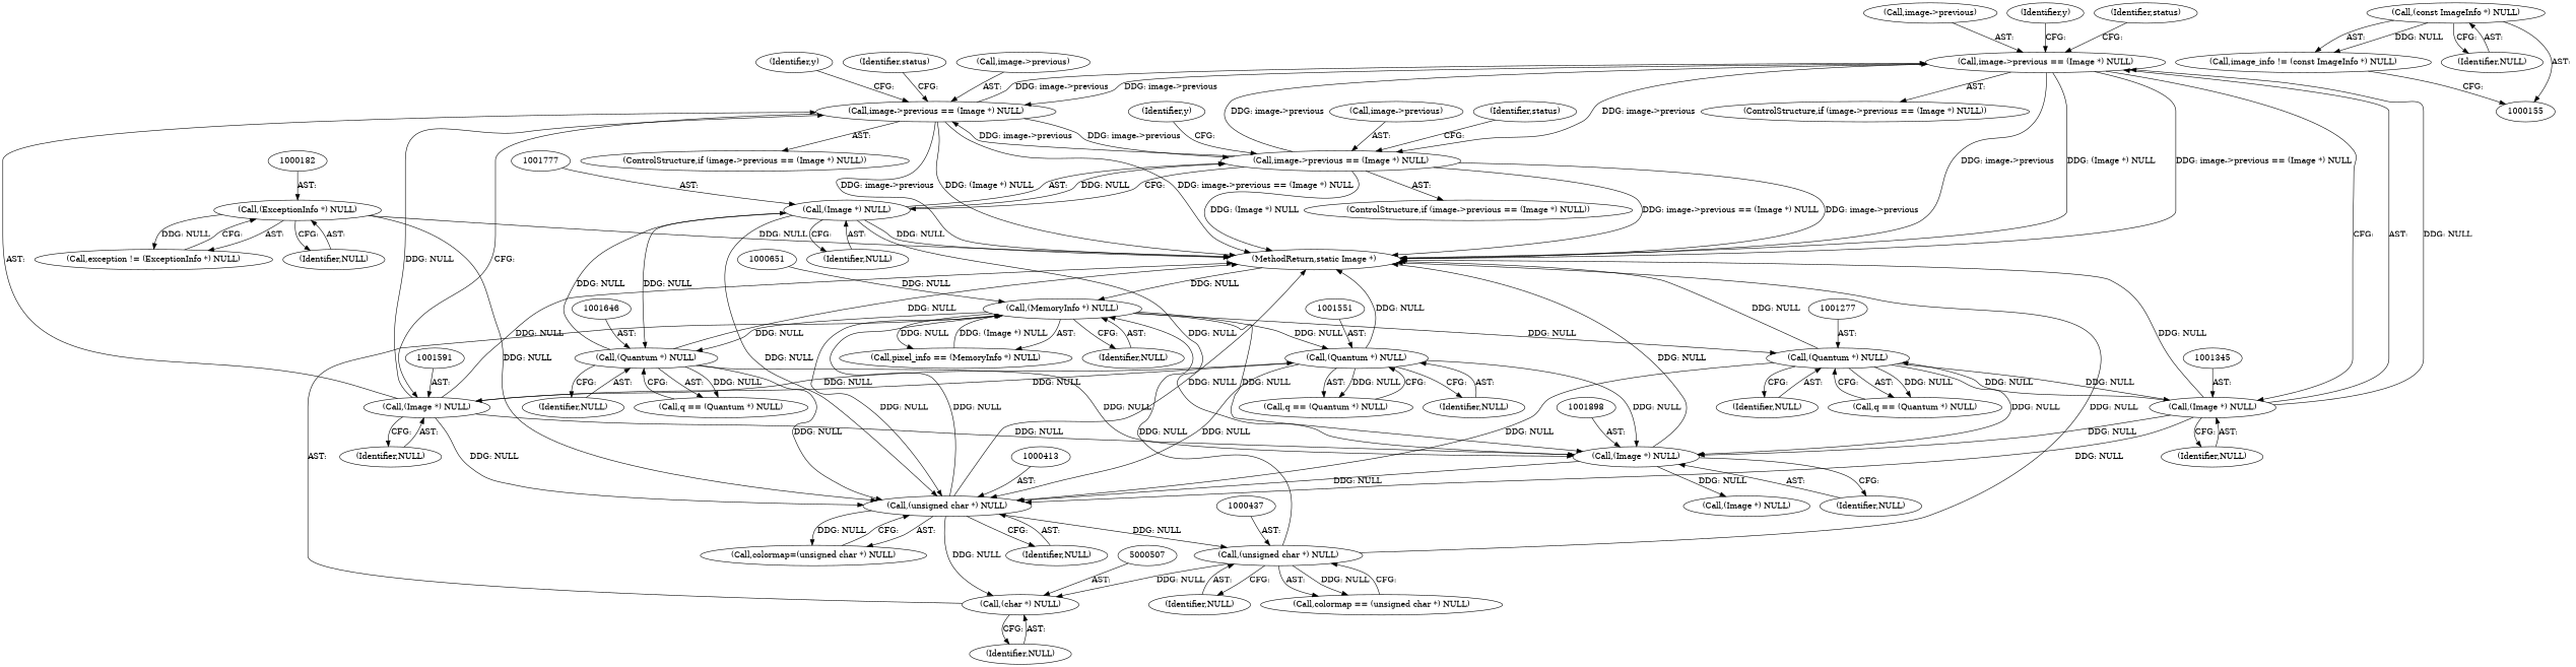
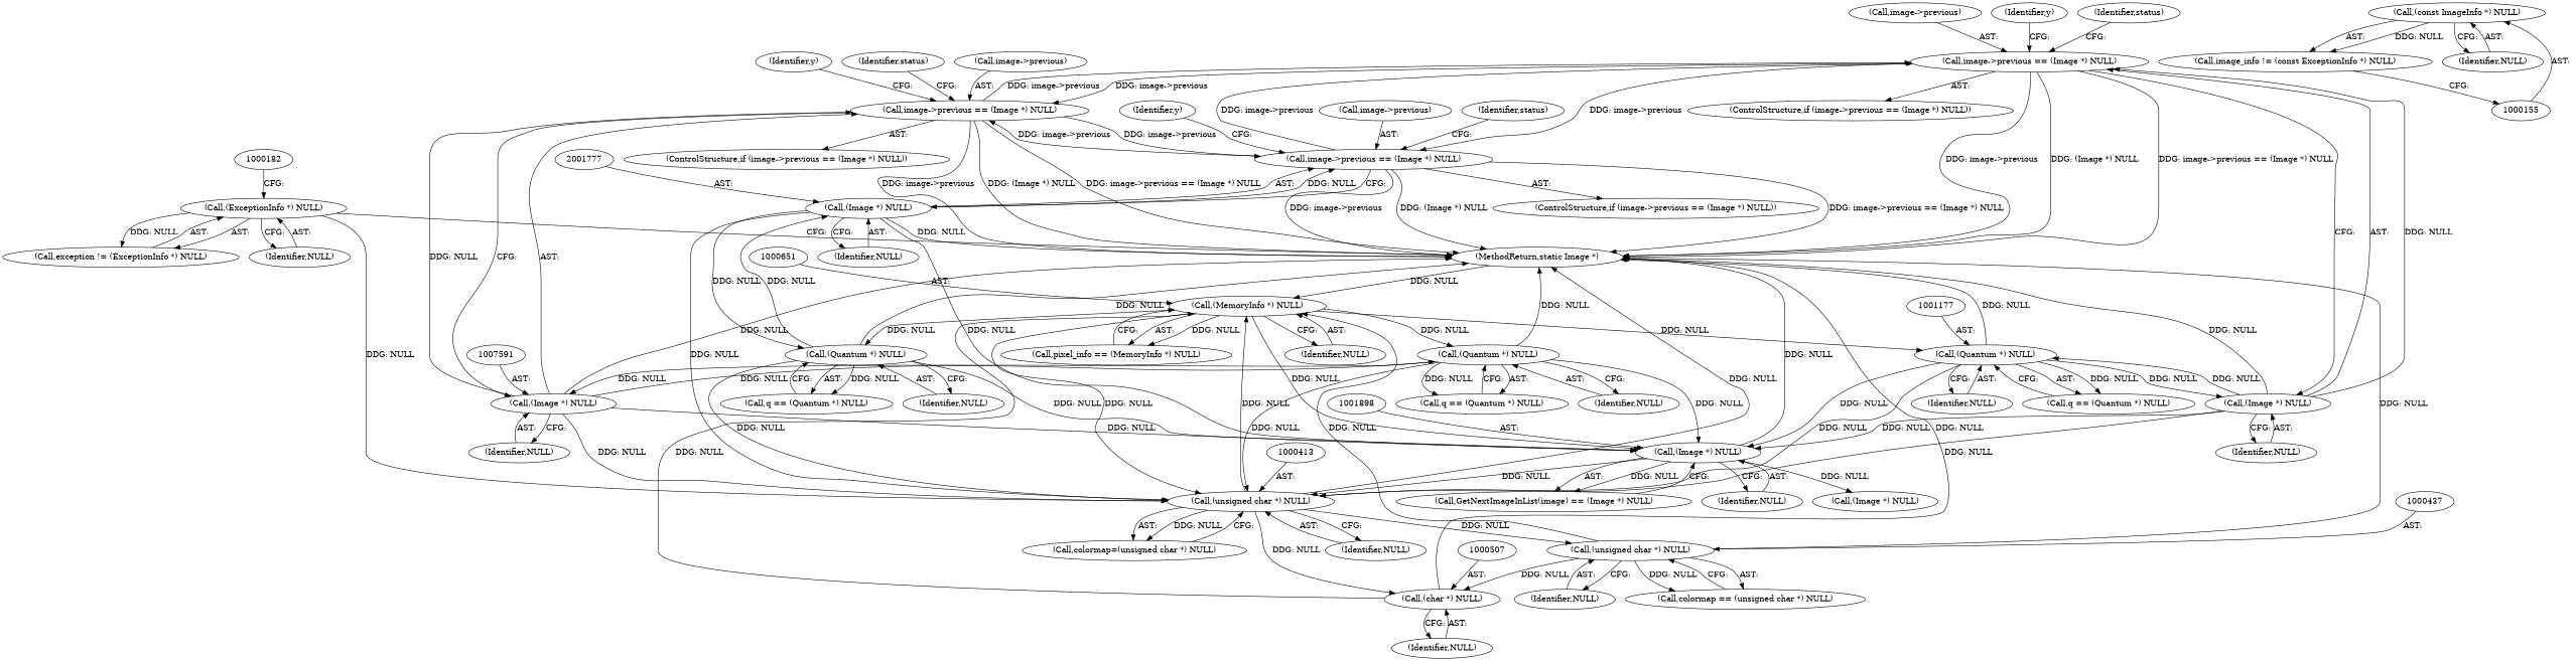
  digraph {
    n1 [label="(Call,image->previous == (Image *) NULL)"]
    n2 [label="(Call,image->previous == (Image *) NULL)"]
    n3 [label="(Call,image->previous == (Image *) NULL)"]
    n4 [label="(Call,(Image *) NULL)"]
    n5 [label="(ControlStructure,if (image->previous == (Image *) NULL))"]
    n6 [label="(MethodReturn,static Image *)"]
    n7 [label="(Call,(Image *) NULL)"]
    n8 [label="(ControlStructure,if (image->previous == (Image *) NULL))"]
    n9 [label="(Call,(Image *) NULL)"]
    n10 [label="(ControlStructure,if (image->previous == (Image *) NULL))"]
    n11 [label="(Call,(unsigned char *) NULL)"]
    n12 [label="(Call,(Image *) NULL)"]
    n13 [label="(Call,(Quantum *) NULL)"]
    n14 [label="(Identifier,NULL)"]
    n15 [label="(Call,(MemoryInfo *) NULL)"]
    n16 [label="(Call,(Quantum *) NULL)"]
    n17 [label="(Identifier,NULL)"]
    n18 [label="(Call,(Quantum *) NULL)"]
    n19 [label="(Identifier,NULL)"]
    n20 [label="(Identifier,NULL)"]
    n21 [label="(Call,q == (Quantum *) NULL)"]
    n22 [label="(Call,(unsigned char *) NULL)"]
    n23 [label="(Call,(char *) NULL)"]
    n24 [label="(Identifier,NULL)"]
    n25 [label="(Call,colormap=(unsigned char *) NULL)"]
    n26 [label="(Identifier,NULL)"]
+   n27 [label="(Call,GetNextImageInList(image) == (Image *) NULL)"]
    n28 [label="(Call,(Image *) NULL)"]
    n29 [label="(Identifier,NULL)"]
    n30 [label="(Call,pixel_info == (MemoryInfo *) NULL)"]
    n31 [label="(Identifier,NULL)"]
    n32 [label="(Call,q == (Quantum *) NULL)"]
    n33 [label="(Call,q == (Quantum *) NULL)"]
    n34 [label="(Identifier,NULL)"]
    n35 [label="(Call,colormap == (unsigned char *) NULL)"]
    n36 [label="(Identifier,NULL)"]
    n37 [label="(Identifier,NULL)"]
    n38 [label="(Call,(ExceptionInfo *) NULL)"]
    n39 [label="(Call,exception != (ExceptionInfo *) NULL)"]
    n40 [label="(Identifier,NULL)"]
    n41 [label="(Call,(const ImageInfo *) NULL)"]
-   n42 [label="(Call,image_info != (const ImageInfo *) NULL)"]
+   n42 [label="(Call,image_info != (const ExceptionInfo *) NULL)"]
    n43 [label="(Identifier,NULL)"]
    1000155
    n45 [label="(Identifier,y)"]
    n46 [label="(Call,image->previous)"]
    n47 [label="(Identifier,status)"]
    n48 [label="(Identifier,y)"]
    n49 [label="(Identifier,status)"]
    n50 [label="(Identifier,y)"]
    n51 [label="(Identifier,status)"]
    n52 [label="(Call,image->previous)"]
    n53 [label="(Call,image->previous)"]
-   1001777
-   1001646
+   1001777 [label=2001777]
    1000651
    1000437
    1000413
-   1001277
-   1001345
+   1001277 [label=1001177]
    1001898
-   1001551
-   1001591
+   1001591 [label=1007591]
    1000182
-   1000507 [label=5000507]
+   1000507
    n1 -> n2 [label="DDG: image->previous"]
    n1 -> n3 [label="DDG: image->previous"]
    n1 -> n4 [label="CFG: "]
    n1 -> n5 [label="AST: "]
    n1 -> n6 [label="DDG: image->previous"]
    n1 -> n6 [label="DDG: (Image *) NULL"]
    n1 -> n6 [label="DDG: image->previous == (Image *) NULL"]
    n2 -> n1 [label="DDG: image->previous"]
    n2 -> n3 [label="DDG: image->previous"]
    n2 -> n6 [label="DDG: image->previous"]
    n2 -> n6 [label="DDG: (Image *) NULL"]
    n2 -> n6 [label="DDG: image->previous == (Image *) NULL"]
    n2 -> n7 [label="CFG: "]
    n2 -> n8 [label="AST: "]
    n3 -> n1 [label="DDG: image->previous"]
    n3 -> n2 [label="DDG: image->previous"]
    n3 -> n6 [label="DDG: image->previous == (Image *) NULL"]
    n3 -> n6 [label="DDG: image->previous"]
    n3 -> n6 [label="DDG: (Image *) NULL"]
    n3 -> n9 [label="CFG: "]
    n3 -> n10 [label="AST: "]
    n4 -> n1 [label="AST: "]
    n4 -> n1 [label="DDG: NULL"]
    n4 -> n6 [label="DDG: NULL"]
    n4 -> n11 [label="DDG: NULL"]
    n4 -> n12 [label="DDG: NULL"]
    n4 -> n13 [label="DDG: NULL"]
    n4 -> n14 [label="CFG: "]
    n6 -> n15 [label="DDG: NULL"]
    n7 -> n2 [label="AST: "]
    n7 -> n2 [label="DDG: NULL"]
    n7 -> n6 [label="DDG: NULL"]
    n7 -> n11 [label="DDG: NULL"]
    n7 -> n12 [label="DDG: NULL"]
    n7 -> n16 [label="DDG: NULL"]
    n7 -> n17 [label="CFG: "]
    n9 -> n3 [label="AST: "]
    n9 -> n3 [label="DDG: NULL"]
    n9 -> n6 [label="DDG: NULL"]
    n9 -> n11 [label="DDG: NULL"]
    n9 -> n12 [label="DDG: NULL"]
    n9 -> n18 [label="DDG: NULL"]
    n9 -> n19 [label="CFG: "]
    n11 -> n6 [label="DDG: NULL"]
    n11 -> n15 [label="DDG: NULL"]
    n11 -> n22 [label="DDG: NULL"]
    n11 -> n23 [label="DDG: NULL"]
    n11 -> n24 [label="CFG: "]
    n11 -> n25 [label="AST: "]
    n11 -> n25 [label="DDG: NULL"]
    n12 -> n6 [label="DDG: NULL"]
    n12 -> n11 [label="DDG: NULL"]
    n12 -> n26 [label="CFG: "]
+   n12 -> n27 [label="AST: "]
+   n12 -> n27 [label="DDG: NULL"]
    n12 -> n28 [label="DDG: NULL"]
    n13 -> n4 [label="DDG: NULL"]
    n13 -> n6 [label="DDG: NULL"]
    n13 -> n11 [label="DDG: NULL"]
    n13 -> n12 [label="DDG: NULL"]
    n13 -> n31 [label="CFG: "]
    n13 -> n32 [label="AST: "]
    n13 -> n32 [label="DDG: NULL"]
    n14 -> n4 [label="AST: "]
    n15 -> n11 [label="DDG: NULL"]
    n15 -> n12 [label="DDG: NULL"]
    n15 -> n13 [label="DDG: NULL"]
    n15 -> n16 [label="DDG: NULL"]
    n15 -> n18 [label="DDG: NULL"]
    n15 -> n29 [label="CFG: "]
    n15 -> n30 [label="AST: "]
    n15 -> n30 [label="DDG: NULL"]
    n16 -> n6 [label="DDG: NULL"]
    n16 -> n7 [label="DDG: NULL"]
    n16 -> n11 [label="DDG: NULL"]
    n16 -> n12 [label="DDG: NULL"]
    n16 -> n33 [label="AST: "]
    n16 -> n33 [label="DDG: NULL"]
    n16 -> n34 [label="CFG: "]
    n17 -> n7 [label="AST: "]
    n18 -> n6 [label="DDG: NULL"]
    n18 -> n9 [label="DDG: NULL"]
    n18 -> n11 [label="DDG: NULL"]
    n18 -> n12 [label="DDG: NULL"]
    n18 -> n20 [label="CFG: "]
    n18 -> n21 [label="AST: "]
    n18 -> n21 [label="DDG: NULL"]
    n19 -> n9 [label="AST: "]
    n20 -> n18 [label="AST: "]
    n21 -> n18 [label="CFG: "]
    n22 -> n6 [label="DDG: NULL"]
    n22 -> n15 [label="DDG: NULL"]
    n22 -> n23 [label="DDG: NULL"]
    n22 -> n35 [label="AST: "]
    n22 -> n35 [label="DDG: NULL"]
    n22 -> n36 [label="CFG: "]
-   n23 -> n15 [label="AST: "]
+   n23 -> n6 [label="DDG: NULL"]
+   n23 -> n15 [label="DDG: NULL"]
    n23 -> n37 [label="CFG: "]
    n24 -> n11 [label="AST: "]
    n25 -> n11 [label="CFG: "]
    n26 -> n12 [label="AST: "]
+   n27 -> n12 [label="CFG: "]
    n29 -> n15 [label="AST: "]
-   n30 -> n15 [label="DDG: (Image *) NULL"]
+   n30 -> n15 [label="CFG: "]
    n31 -> n13 [label="AST: "]
    n32 -> n13 [label="CFG: "]
    n33 -> n16 [label="CFG: "]
    n34 -> n16 [label="AST: "]
    n35 -> n22 [label="CFG: "]
    n36 -> n22 [label="AST: "]
    n37 -> n23 [label="AST: "]
-   n38 -> n6 [label="DDG: NULL"]
+   n38 -> n6 [label="CFG: "]
    n38 -> n11 [label="DDG: NULL"]
    n38 -> n39 [label="AST: "]
    n38 -> n39 [label="DDG: NULL"]
    n38 -> n40 [label="CFG: "]
-   n39 -> n38 [label="CFG: "]
+   n39 -> n38 [label="AST: "]
    n40 -> n38 [label="AST: "]
    n41 -> n42 [label="AST: "]
    n41 -> n42 [label="DDG: NULL"]
    n41 -> n43 [label="CFG: "]
    n42 -> 1000155 [label="CFG: "]
    n43 -> n41 [label="AST: "]
-   n41 -> 1000155 [label="AST: "]
+   1000155 -> n41 [label="AST: "]
    n45 -> n2 [label="CFG: "]
    n46 -> n1 [label="AST: "]
    n47 -> n3 [label="CFG: "]
    n48 -> n1 [label="CFG: "]
    n49 -> n2 [label="CFG: "]
    n50 -> n3 [label="CFG: "]
    n51 -> n1 [label="CFG: "]
    n52 -> n2 [label="AST: "]
    n53 -> n3 [label="AST: "]
    1001777 -> n9 [label="AST: "]
-   1001646 -> n18 [label="AST: "]
-   1000651 -> n15 [label="DDG: NULL"]
+   1000651 -> n15 [label="AST: "]
    1000437 -> n22 [label="AST: "]
    1000413 -> n11 [label="AST: "]
    1001277 -> n13 [label="AST: "]
-   1001345 -> n4 [label="AST: "]
    1001898 -> n12 [label="AST: "]
-   1001551 -> n16 [label="AST: "]
    1001591 -> n7 [label="AST: "]
-   1000182 -> n38 [label="AST: "]
+   1000182 -> n38 [label="CFG: "]
    1000507 -> n23 [label="AST: "]
  }
